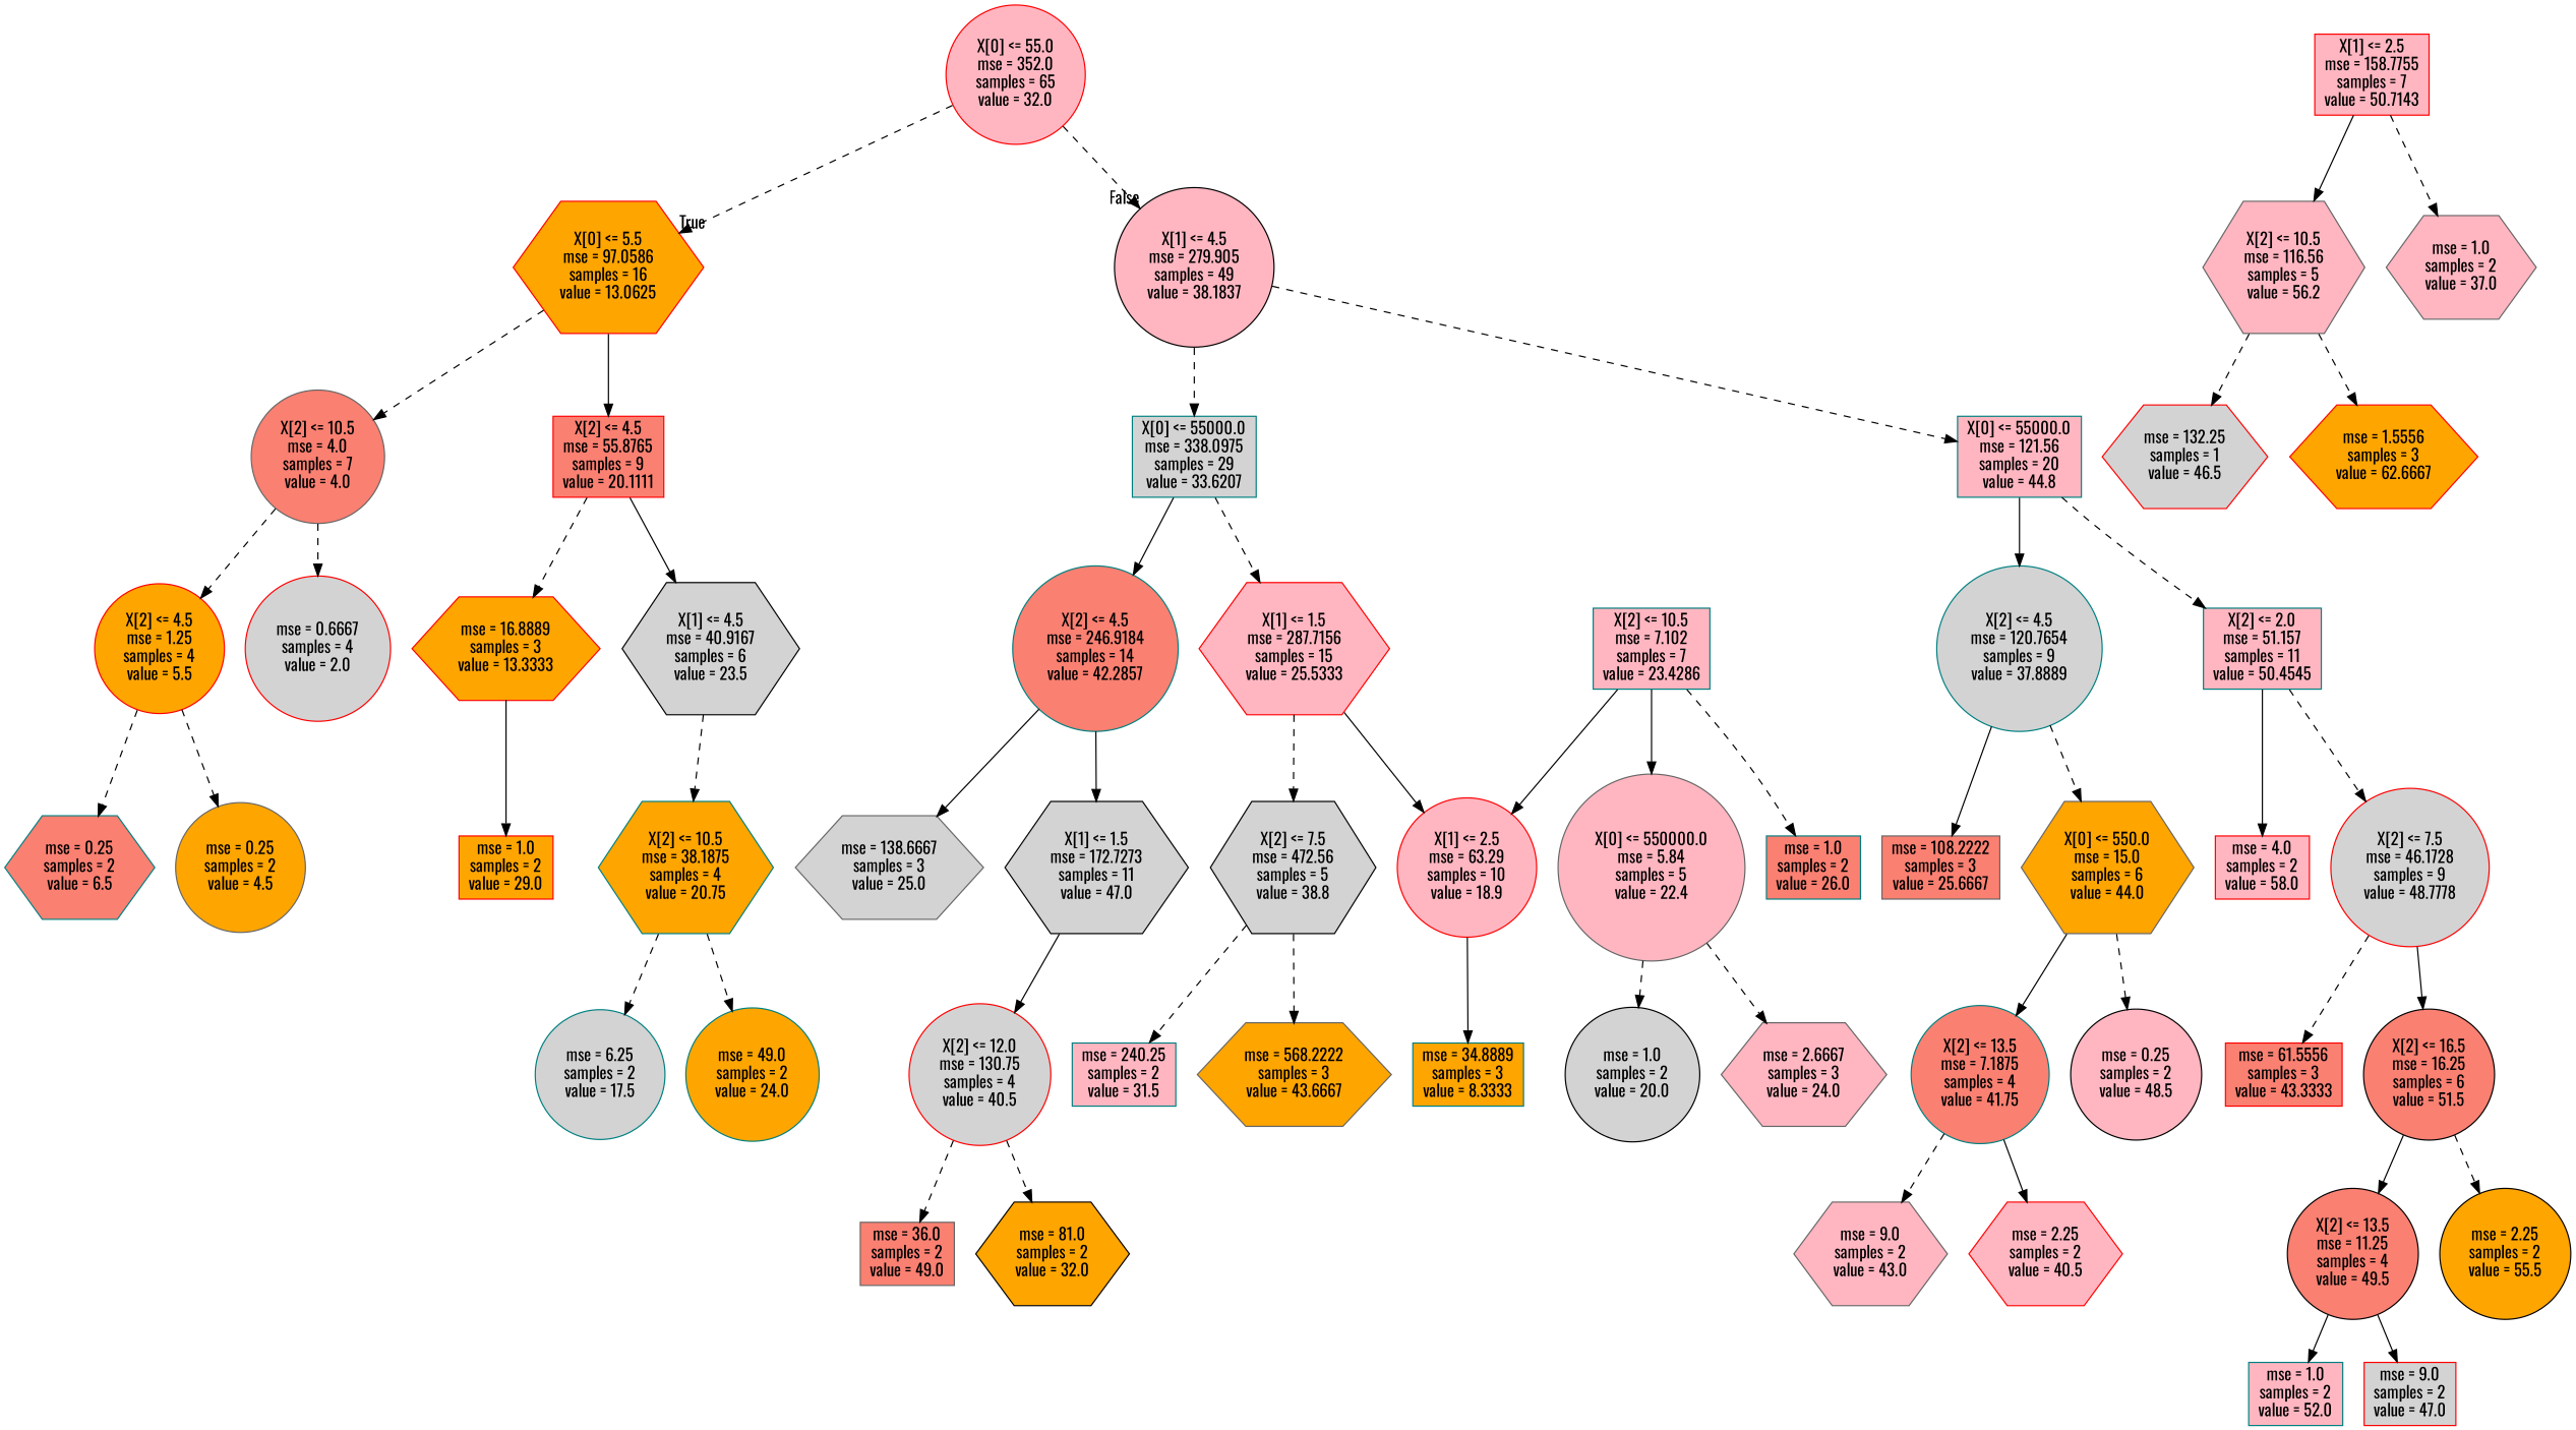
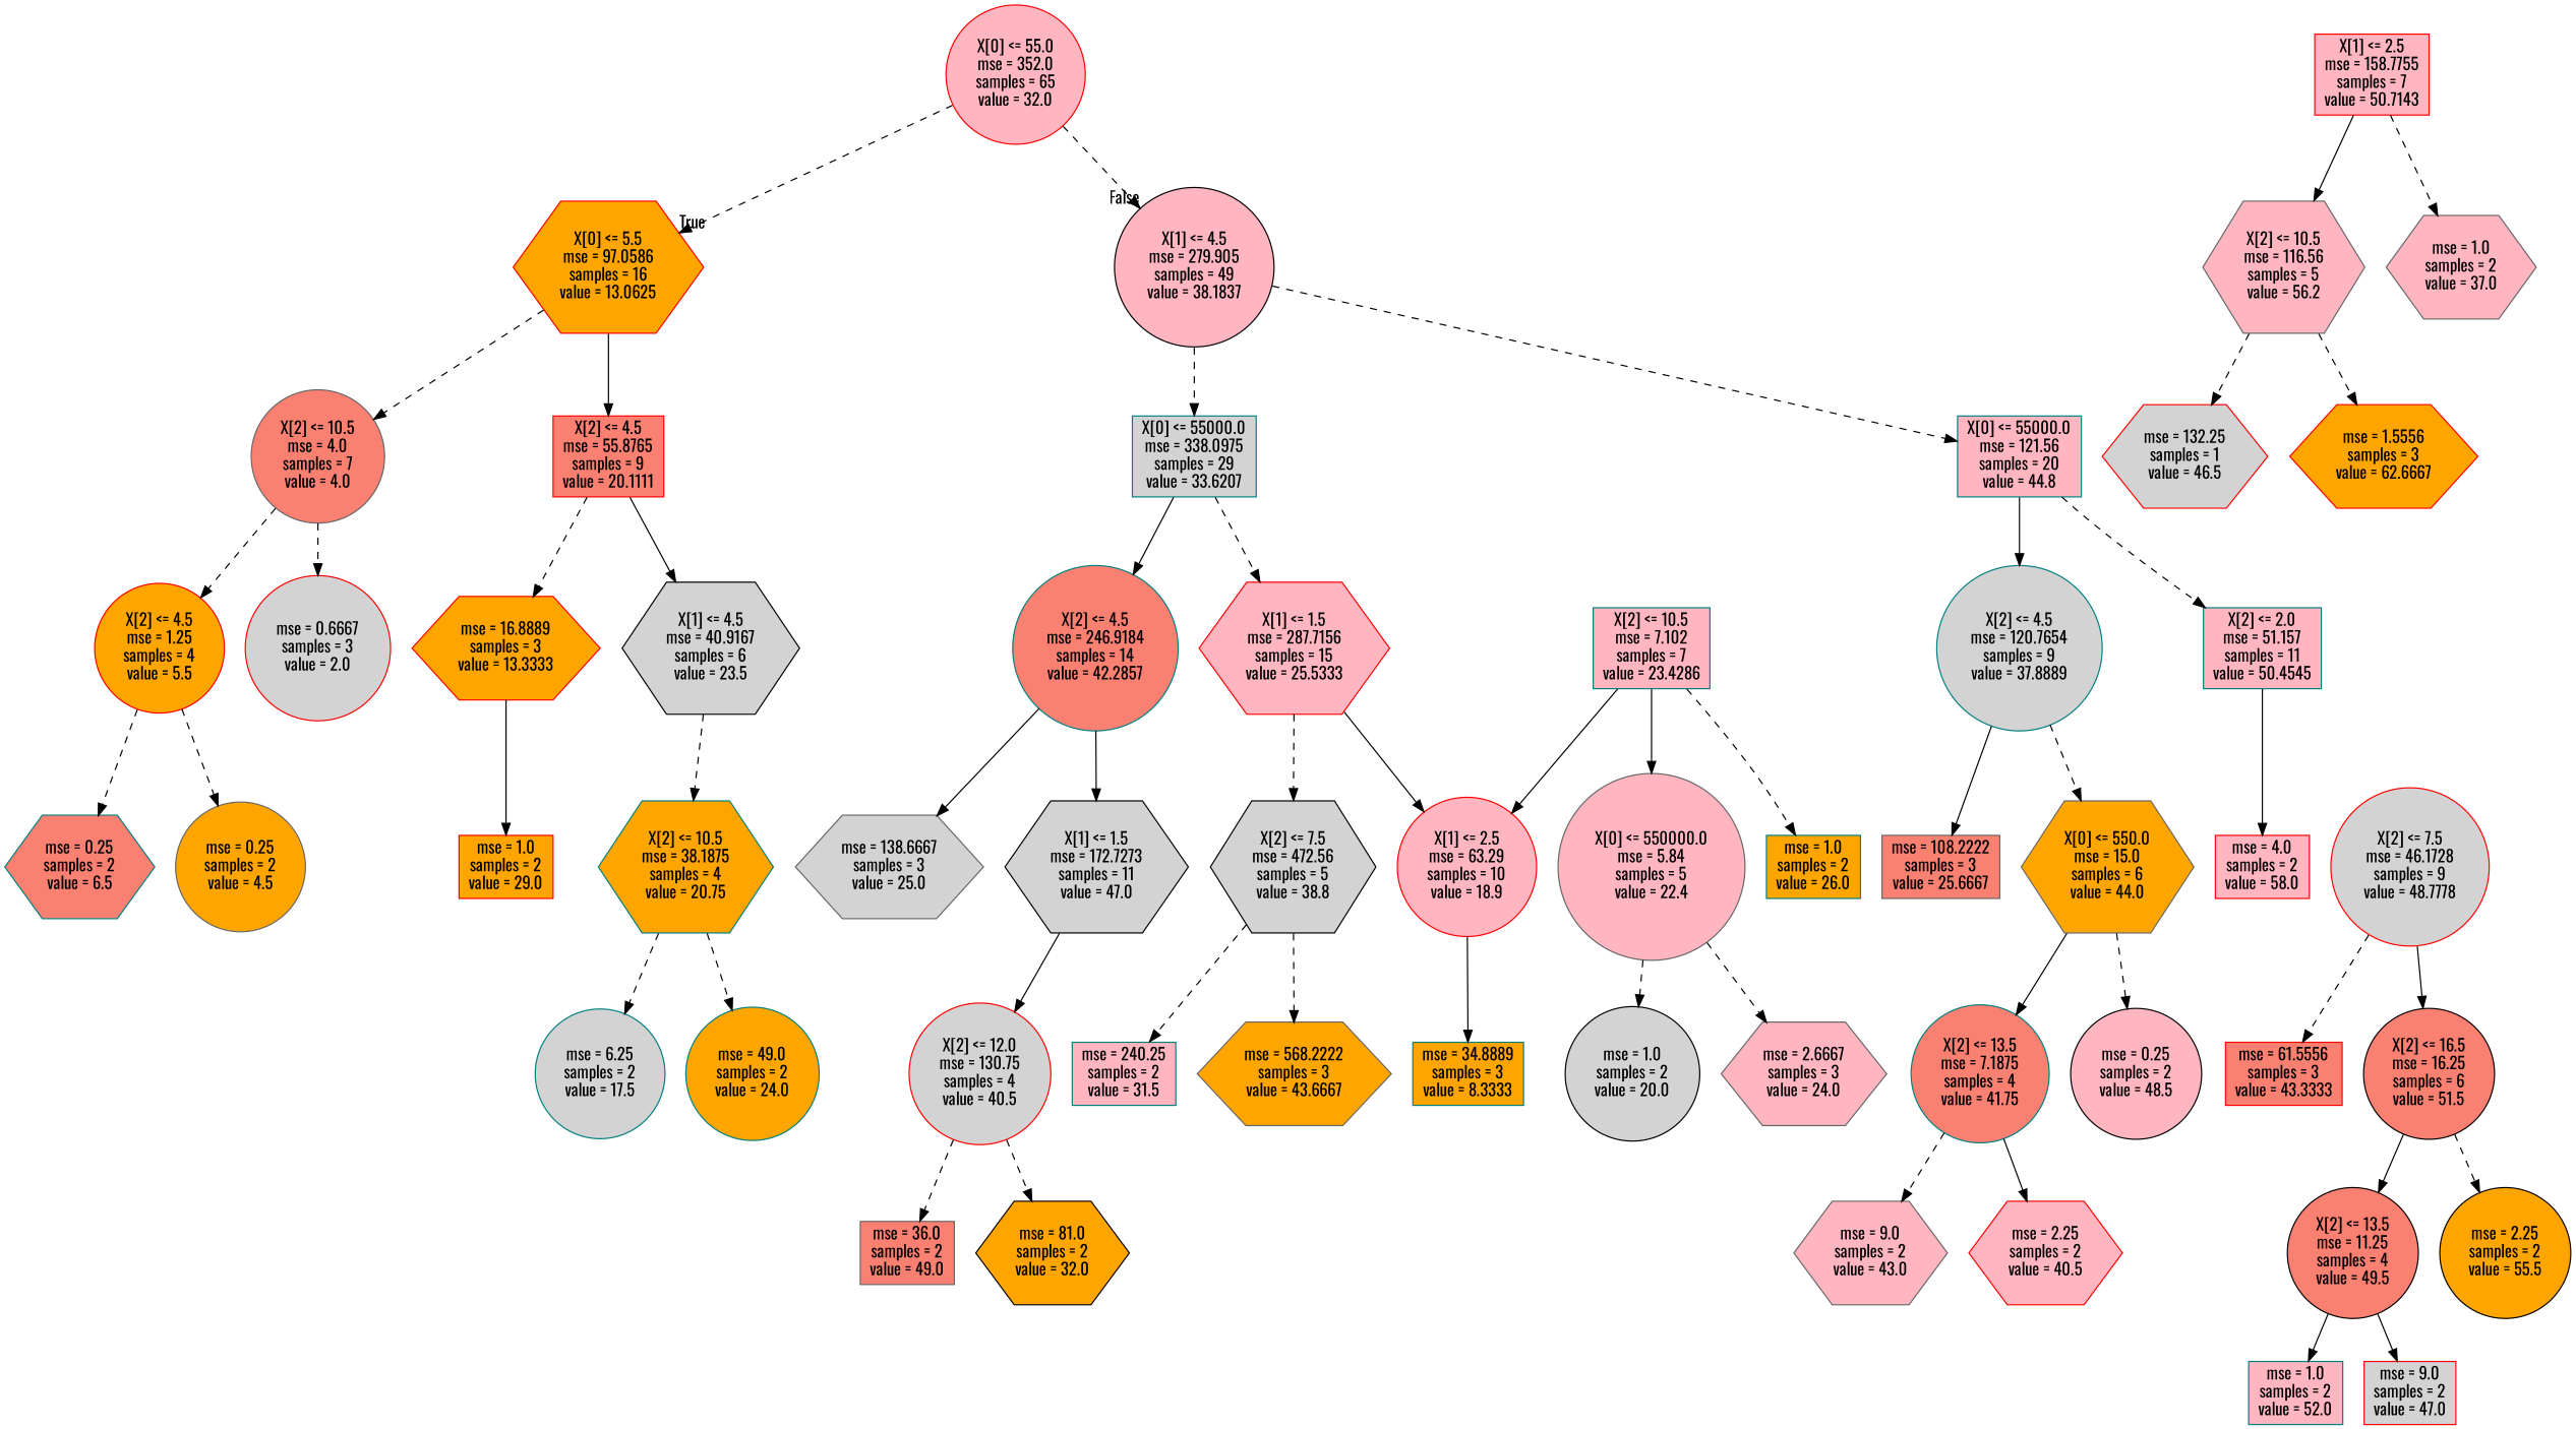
  digraph {
    fontname=Oswald
    node [color=red fillcolor=lightpink fontname=Oswald shape=circle style=filled]
    edge [fontname=Oswald style=dashed]
    n1 [label="X[0] <= 55.0\nmse = 352.0\nsamples = 65\nvalue = 32.0"]
    n2 [fillcolor=orange label="X[0] <= 5.5\nmse = 97.0586\nsamples = 16\nvalue = 13.0625" shape=hexagon]
    n3 [color=black label="X[1] <= 4.5\nmse = 279.905\nsamples = 49\nvalue = 38.1837"]
    n4 [color=gray40 fillcolor=salmon label="X[2] <= 10.5\nmse = 4.0\nsamples = 7\nvalue = 4.0"]
    n5 [fillcolor=salmon label="X[2] <= 4.5\nmse = 55.8765\nsamples = 9\nvalue = 20.1111" shape=box]
    n6 [color=teal fillcolor=lightgrey label="X[0] <= 55000.0\nmse = 338.0975\nsamples = 29\nvalue = 33.6207" shape=box]
    n7 [color=teal label="X[0] <= 55000.0\nmse = 121.56\nsamples = 20\nvalue = 44.8" shape=box]
    n8 [fillcolor=orange label="X[2] <= 4.5\nmse = 1.25\nsamples = 4\nvalue = 5.5"]
-   n9 [fillcolor=lightgrey label="mse = 0.6667\nsamples = 4\nvalue = 2.0"]
+   n9 [fillcolor=lightgrey label="mse = 0.6667\nsamples = 3\nvalue = 2.0"]
    n10 [fillcolor=orange label="mse = 16.8889\nsamples = 3\nvalue = 13.3333" shape=hexagon]
    n11 [color=black fillcolor=lightgrey label="X[1] <= 4.5\nmse = 40.9167\nsamples = 6\nvalue = 23.5" shape=hexagon]
    n12 [color=teal fillcolor=salmon label="mse = 0.25\nsamples = 2\nvalue = 6.5" shape=hexagon]
    n13 [color=gray40 fillcolor=orange label="mse = 0.25\nsamples = 2\nvalue = 4.5"]
    n14 [fillcolor=orange label="mse = 1.0\nsamples = 2\nvalue = 29.0" shape=box]
    n15 [color=teal fillcolor=orange label="X[2] <= 10.5\nmse = 38.1875\nsamples = 4\nvalue = 20.75" shape=hexagon]
    n16 [color=teal fillcolor=lightgrey label="mse = 6.25\nsamples = 2\nvalue = 17.5"]
    n17 [color=teal fillcolor=orange label="mse = 49.0\nsamples = 2\nvalue = 24.0"]
    n18 [color=teal fillcolor=salmon label="X[2] <= 4.5\nmse = 246.9184\nsamples = 14\nvalue = 42.2857"]
    n19 [label="X[1] <= 1.5\nmse = 287.7156\nsamples = 15\nvalue = 25.5333" shape=hexagon]
    n20 [color=teal fillcolor=lightgrey label="X[2] <= 4.5\nmse = 120.7654\nsamples = 9\nvalue = 37.8889"]
    n21 [color=teal label="X[2] <= 2.0\nmse = 51.157\nsamples = 11\nvalue = 50.4545" shape=box]
    n22 [color=gray40 fillcolor=lightgrey label="mse = 138.6667\nsamples = 3\nvalue = 25.0" shape=hexagon]
    n23 [color=black fillcolor=lightgrey label="X[1] <= 1.5\nmse = 172.7273\nsamples = 11\nvalue = 47.0" shape=hexagon]
    n24 [color=black fillcolor=lightgrey label="X[2] <= 7.5\nmse = 472.56\nsamples = 5\nvalue = 38.8" shape=hexagon]
    n25 [label="X[1] <= 2.5\nmse = 63.29\nsamples = 10\nvalue = 18.9"]
    n26 [fillcolor=lightgrey label="X[2] <= 12.0\nmse = 130.75\nsamples = 4\nvalue = 40.5"]
    n27 [color=gray40 fillcolor=salmon label="mse = 36.0\nsamples = 2\nvalue = 49.0" shape=box]
    n28 [color=black fillcolor=orange label="mse = 81.0\nsamples = 2\nvalue = 32.0" shape=hexagon]
    n29 [label="X[1] <= 2.5\nmse = 158.7755\nsamples = 7\nvalue = 50.7143" shape=box]
    n30 [color=gray40 label="X[2] <= 10.5\nmse = 116.56\nsamples = 5\nvalue = 56.2" shape=hexagon]
    n31 [color=gray40 label="mse = 1.0\nsamples = 2\nvalue = 37.0" shape=hexagon]
    n32 [fillcolor=lightgrey label="mse = 132.25\nsamples = 1\nvalue = 46.5" shape=hexagon]
    n33 [fillcolor=orange label="mse = 1.5556\nsamples = 3\nvalue = 62.6667" shape=hexagon]
    n34 [color=teal label="mse = 240.25\nsamples = 2\nvalue = 31.5" shape=box]
    n35 [color=gray40 fillcolor=orange label="mse = 568.2222\nsamples = 3\nvalue = 43.6667" shape=hexagon]
    n36 [color=teal fillcolor=orange label="mse = 34.8889\nsamples = 3\nvalue = 8.3333" shape=box]
    n37 [color=teal label="X[2] <= 10.5\nmse = 7.102\nsamples = 7\nvalue = 23.4286" shape=box]
    n38 [color=gray40 label="X[0] <= 550000.0\nmse = 5.84\nsamples = 5\nvalue = 22.4"]
-   n39 [color=teal fillcolor=salmon label="mse = 1.0\nsamples = 2\nvalue = 26.0" shape=box]
+   n39 [color=teal fillcolor=orange label="mse = 1.0\nsamples = 2\nvalue = 26.0" shape=box]
    n40 [color=black fillcolor=lightgrey label="mse = 1.0\nsamples = 2\nvalue = 20.0"]
    n41 [color=gray40 label="mse = 2.6667\nsamples = 3\nvalue = 24.0" shape=hexagon]
    n42 [color=gray40 fillcolor=salmon label="mse = 108.2222\nsamples = 3\nvalue = 25.6667" shape=box]
    n43 [color=gray40 fillcolor=orange label="X[0] <= 550.0\nmse = 15.0\nsamples = 6\nvalue = 44.0" shape=hexagon]
    n44 [label="mse = 4.0\nsamples = 2\nvalue = 58.0" shape=box]
    n45 [fillcolor=lightgrey label="X[2] <= 7.5\nmse = 46.1728\nsamples = 9\nvalue = 48.7778"]
    n46 [color=teal fillcolor=salmon label="X[2] <= 13.5\nmse = 7.1875\nsamples = 4\nvalue = 41.75"]
    n47 [color=black label="mse = 0.25\nsamples = 2\nvalue = 48.5"]
    n48 [color=gray40 label="mse = 9.0\nsamples = 2\nvalue = 43.0" shape=hexagon]
    n49 [label="mse = 2.25\nsamples = 2\nvalue = 40.5" shape=hexagon]
    n50 [fillcolor=salmon label="mse = 61.5556\nsamples = 3\nvalue = 43.3333" shape=box]
    n51 [color=black fillcolor=salmon label="X[2] <= 16.5\nmse = 16.25\nsamples = 6\nvalue = 51.5"]
    n52 [color=black fillcolor=salmon label="X[2] <= 13.5\nmse = 11.25\nsamples = 4\nvalue = 49.5"]
    n53 [color=black fillcolor=orange label="mse = 2.25\nsamples = 2\nvalue = 55.5"]
    n54 [color=teal label="mse = 1.0\nsamples = 2\nvalue = 52.0" shape=box]
    n55 [fillcolor=lightgrey label="mse = 9.0\nsamples = 2\nvalue = 47.0" shape=box]
    n1 -> n2 [headlabel=True labelangle=45 labeldistance=2.5]
    n1 -> n3 [headlabel=False labelangle=-45 labeldistance=2.5]
    n2 -> n4
    n2 -> n5 [style=solid]
    n3 -> n6
    n3 -> n7
    n4 -> n8
    n4 -> n9
    n5 -> n10
    n5 -> n11 [style=solid]
    n6 -> n18 [style=solid]
    n6 -> n19
    n7 -> n20 [style=solid]
    n7 -> n21
    n8 -> n12
    n8 -> n13
    n10 -> n14 [style=solid]
    n11 -> n15
    n15 -> n16
    n15 -> n17
    n18 -> n22 [style=solid]
    n18 -> n23 [style=solid]
    n19 -> n24
    n19 -> n25 [style=solid]
    n20 -> n42 [style=solid]
    n20 -> n43
    n21 -> n44 [style=solid]
-   n21 -> n45
    n23 -> n26 [style=solid]
    n24 -> n34
    n24 -> n35
    n25 -> n36 [style=solid]
    n26 -> n27
    n26 -> n28
    n29 -> n30 [style=solid]
    n29 -> n31
    n30 -> n32
    n30 -> n33
    n37 -> n25 [style=solid]
    n37 -> n38 [style=solid]
    n37 -> n39
    n38 -> n40
    n38 -> n41
    n43 -> n46 [style=solid]
    n43 -> n47
    n45 -> n50
    n45 -> n51 [style=solid]
    n46 -> n48
    n46 -> n49 [style=solid]
    n51 -> n52 [style=solid]
    n51 -> n53
    n52 -> n54 [style=solid]
    n52 -> n55 [style=solid]
  }
